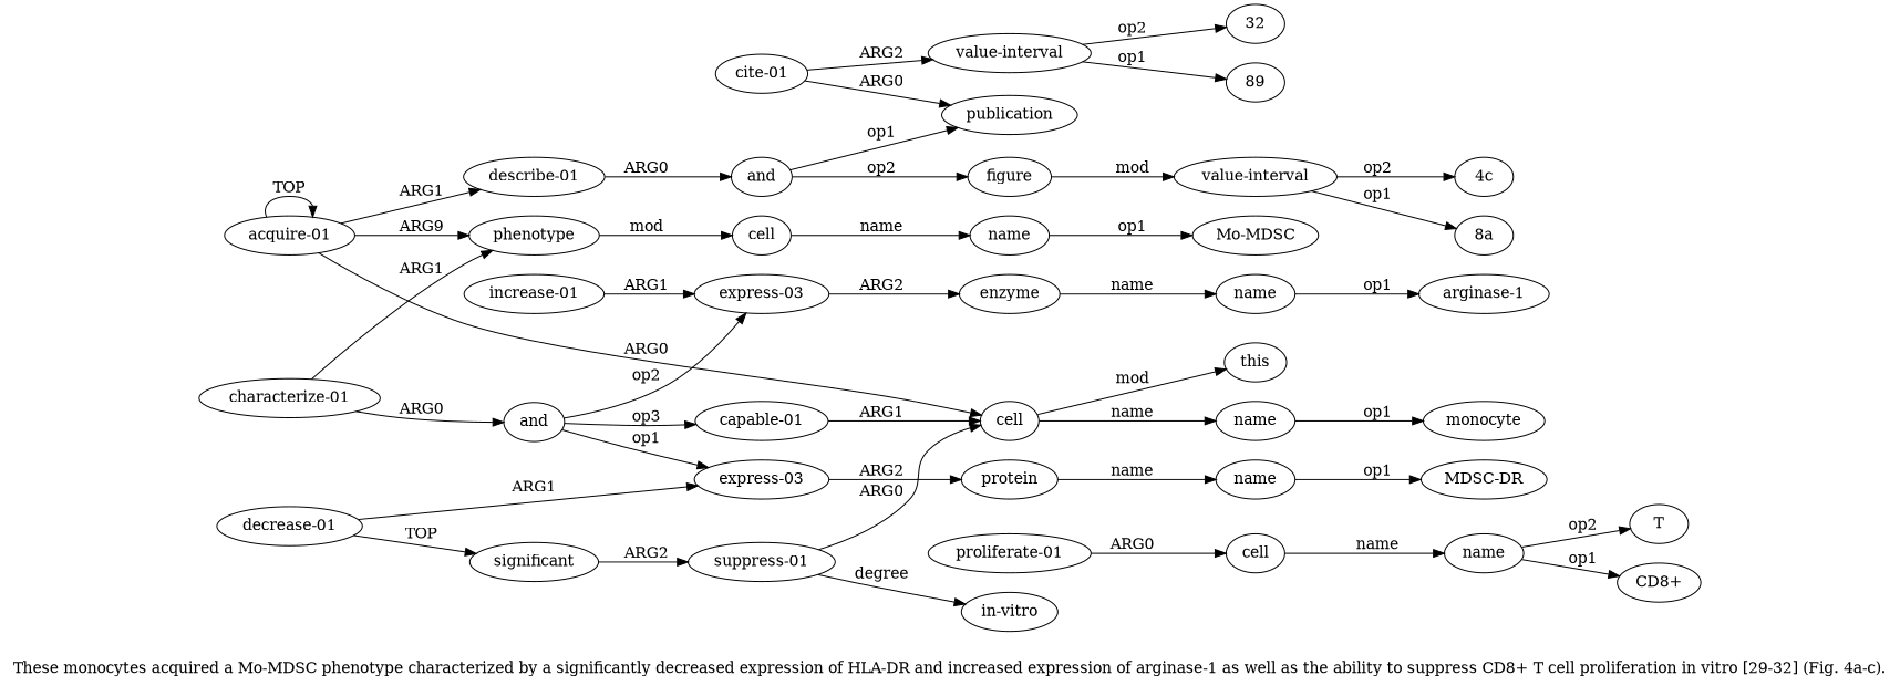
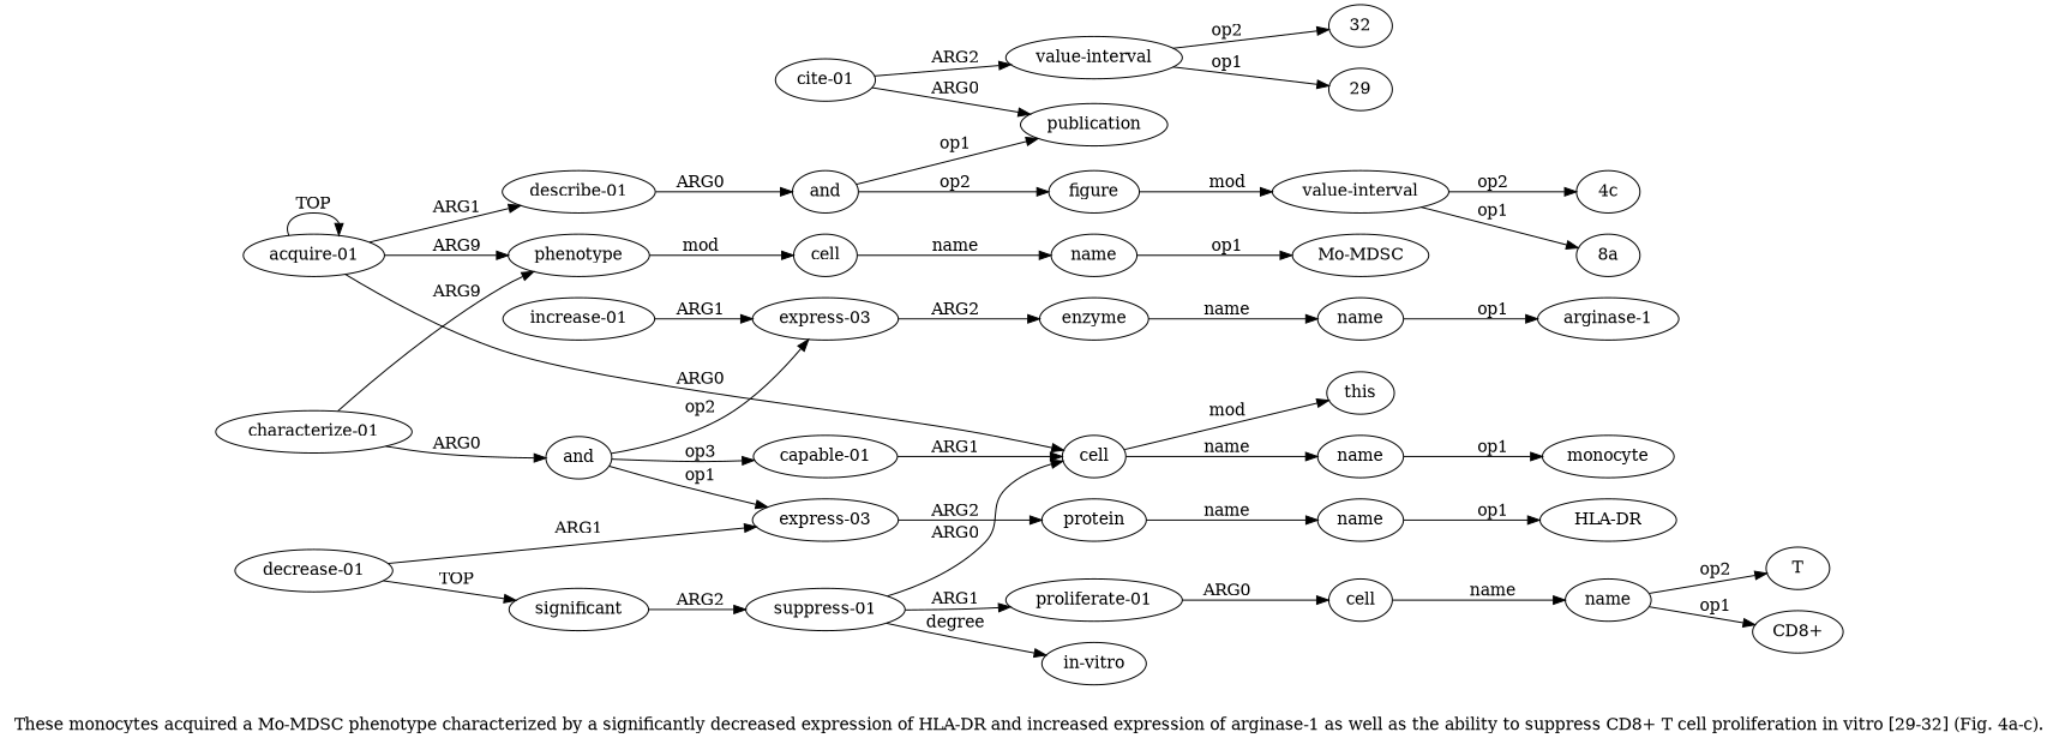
  digraph {
    label="These monocytes acquired a Mo-MDSC phenotype characterized by a significantly decreased expression of HLA-DR and increased expression of arginase-1 as well as the ability to suppress CD8+ T cell proliferation in vitro [29-32] (Fig. 4a-c)."
    rankdir=LR
    node [color=black gold_ind=-1 gold_label=name test_ind=-1 test_label=name]
    edge [color=black gold_label=op1 test_label=op1]
    n1 [gold_ind=20 gold_label="proliferate-01" label="proliferate-01" test_ind=20 test_label="proliferate-01"]
    n2 [gold_ind=21 gold_label=cell label=cell test_ind=21 test_label=cell]
    n3 [gold_ind=22 label=name test_ind=22]
    n4 [gold_label=T label=T test_label=T]
    n5 [gold_label="CD8+" label="CD8+" test_label="CD8+"]
    n6 [gold_ind=23 gold_label="in-vitro" label="in-vitro" test_ind=23 test_label="in-vitro"]
    n7 [gold_ind=24 gold_label="describe-01" label="describe-01" test_ind=24 test_label="describe-01"]
    n8 [gold_ind=25 gold_label=and label=and test_ind=25 test_label=and]
    n9 [gold_ind=26 gold_label=publication label=publication test_ind=26 test_label=publication]
    n10 [gold_ind=29 gold_label=figure label=figure test_ind=29 test_label=figure]
    n11 [gold_ind=0 gold_label="acquire-01" label="acquire-01" test_ind=0 test_label="acquire-01"]
    n12 [gold_ind=1 gold_label=cell label=cell test_ind=1 test_label=cell]
    n13 [gold_ind=4 gold_label=phenotype label=phenotype test_ind=4 test_label=phenotype]
    n14 [gold_ind=30 gold_label="value-interval" label="value-interval" test_ind=30 test_label="value-interval"]
    n15 [gold_ind=3 gold_label=this label=this test_ind=3 test_label=this]
    n16 [gold_ind=2 label=name test_ind=2]
    n17 [gold_ind=5 gold_label=cell label=cell test_ind=5 test_label=cell]
    n18 [gold_label="4c" label="4c" test_label="4c"]
    n19 [gold_label="4a" label="8a" test_label="4a"]
    n20 [gold_ind=27 gold_label="cite-01" label="cite-01" test_ind=27 test_label="cite-01"]
    n21 [gold_ind=28 gold_label="value-interval" label="value-interval" test_ind=28 test_label="value-interval"]
    n22 [gold_label=32 label=32 test_label=32]
-   n23 [gold_label=29 label=89 test_label=29]
+   n23 [gold_label=29 label=29 test_label=29]
    n24 [gold_label="Mo-MDSC" label="Mo-MDSC" test_label="Mo-MDSC"]
    n25 [gold_ind=15 gold_label=enzyme label=enzyme test_ind=15 test_label=enzyme]
    n26 [gold_ind=16 label=name test_ind=16]
    n27 [gold_label="arginase-1" label="arginase-1" test_label="arginase-1"]
    n28 [gold_ind=14 gold_label="express-03" label="express-03" test_ind=14 test_label="express-03"]
    n29 [gold_ind=17 gold_label="increase-01" label="increase-01" test_ind=17 test_label="increase-01"]
    n30 [gold_ind=11 label=name test_ind=11]
-   n31 [gold_label="HLA-DR" label="MDSC-DR" test_label="HLA-DR"]
+   n31 [gold_label="HLA-DR" label="HLA-DR" test_label="HLA-DR"]
    n32 [gold_ind=10 gold_label=protein label=protein test_ind=10 test_label=protein]
    n33 [gold_ind=13 gold_label=significant label=significant test_ind=13 test_label=significant]
    n34 [gold_ind=19 gold_label="suppress-01" label="suppress-01" test_ind=19 test_label="suppress-01"]
    n35 [gold_ind=12 gold_label="decrease-01" label="decrease-01" test_ind=12 test_label="decrease-01"]
    n36 [gold_ind=9 gold_label="express-03" label="express-03" test_ind=9 test_label="express-03"]
    n37 [gold_label=monocyte label=monocyte test_label=monocyte]
    n38 [gold_ind=18 gold_label="capable-01" label="capable-01" test_ind=18 test_label="capable-01"]
    n39 [gold_ind=6 label=name test_ind=6]
    n40 [gold_ind=7 gold_label="characterize-01" label="characterize-01" test_ind=7 test_label="characterize-01"]
    n41 [gold_ind=8 gold_label=and label=and test_ind=8 test_label=and]
    n1 -> n2 [gold_label=ARG0 label=ARG0 test_label=ARG0]
    n2 -> n3 [gold_label=name label=name test_label=name]
    n3 -> n4 [gold_label=op2 label=op2 test_label=op2]
    n3 -> n5 [label=op1]
    n7 -> n8 [gold_label=ARG0 label=ARG0 test_label=ARG0]
    n8 -> n9 [label=op1]
    n8 -> n10 [gold_label=op2 label=op2 test_label=op2]
    n10 -> n14 [gold_label=mod label=mod test_label=mod]
    n11 -> n7 [gold_label=ARG1 label=ARG1 test_label=ARG1]
    n11 -> n11 [gold_label=TOP label=TOP test_label=TOP]
    n11 -> n12 [gold_label=ARG0 label=ARG0 test_label=ARG0]
    n11 -> n13 [gold_label=ARG1 label=ARG9 test_label=ARG1]
    n12 -> n15 [gold_label=mod label=mod test_label=mod]
    n12 -> n16 [gold_label=name label=name test_label=name]
    n13 -> n17 [gold_label=mod label=mod test_label=mod]
    n14 -> n18 [gold_label=op2 label=op2 test_label=op2]
    n14 -> n19 [label=op1]
    n16 -> n37 [label=op1]
    n17 -> n39 [gold_label=name label=name test_label=name]
    n20 -> n9 [gold_label=ARG1 label=ARG0 test_label=ARG1]
    n20 -> n21 [gold_label=ARG2 label=ARG2 test_label=ARG2]
    n21 -> n22 [gold_label=op2 label=op2 test_label=op2]
    n21 -> n23 [label=op1]
    n25 -> n26 [gold_label=name label=name test_label=name]
    n26 -> n27 [label=op1]
    n28 -> n25 [gold_label=ARG2 label=ARG2 test_label=ARG2]
    n29 -> n28 [gold_label=ARG1 label=ARG1 test_label=ARG1]
    n30 -> n31 [label=op1]
    n32 -> n30 [gold_label=name label=name test_label=name]
    n33 -> n34 [gold_label=ARG2 label=ARG2 test_label=ARG2]
+   n34 -> n1 [gold_label=ARG1 label=ARG1 test_label=ARG1]
    n34 -> n6 [gold_label=manner label=degree test_label=manner]
    n34 -> n12 [gold_label=ARG0 label=ARG0 test_label=ARG0]
    n35 -> n33 [gold_label=degree label=TOP test_label=degree]
    n35 -> n36 [gold_label=ARG1 label=ARG1 test_label=ARG1]
    n36 -> n32 [gold_label=ARG2 label=ARG2 test_label=ARG2]
    n38 -> n12 [gold_label=ARG1 label=ARG1 test_label=ARG1]
    n39 -> n24 [label=op1]
-   n40 -> n13 [gold_label=ARG1 label=ARG1 test_label=ARG1]
+   n40 -> n13 [gold_label=ARG1 label=ARG9 test_label=ARG1]
    n40 -> n41 [gold_label=ARG0 label=ARG0 test_label=ARG0]
    n41 -> n28 [gold_label=op2 label=op2 test_label=op2]
    n41 -> n36 [label=op1]
    n41 -> n38 [gold_label=op3 label=op3 test_label=op3]
  }
